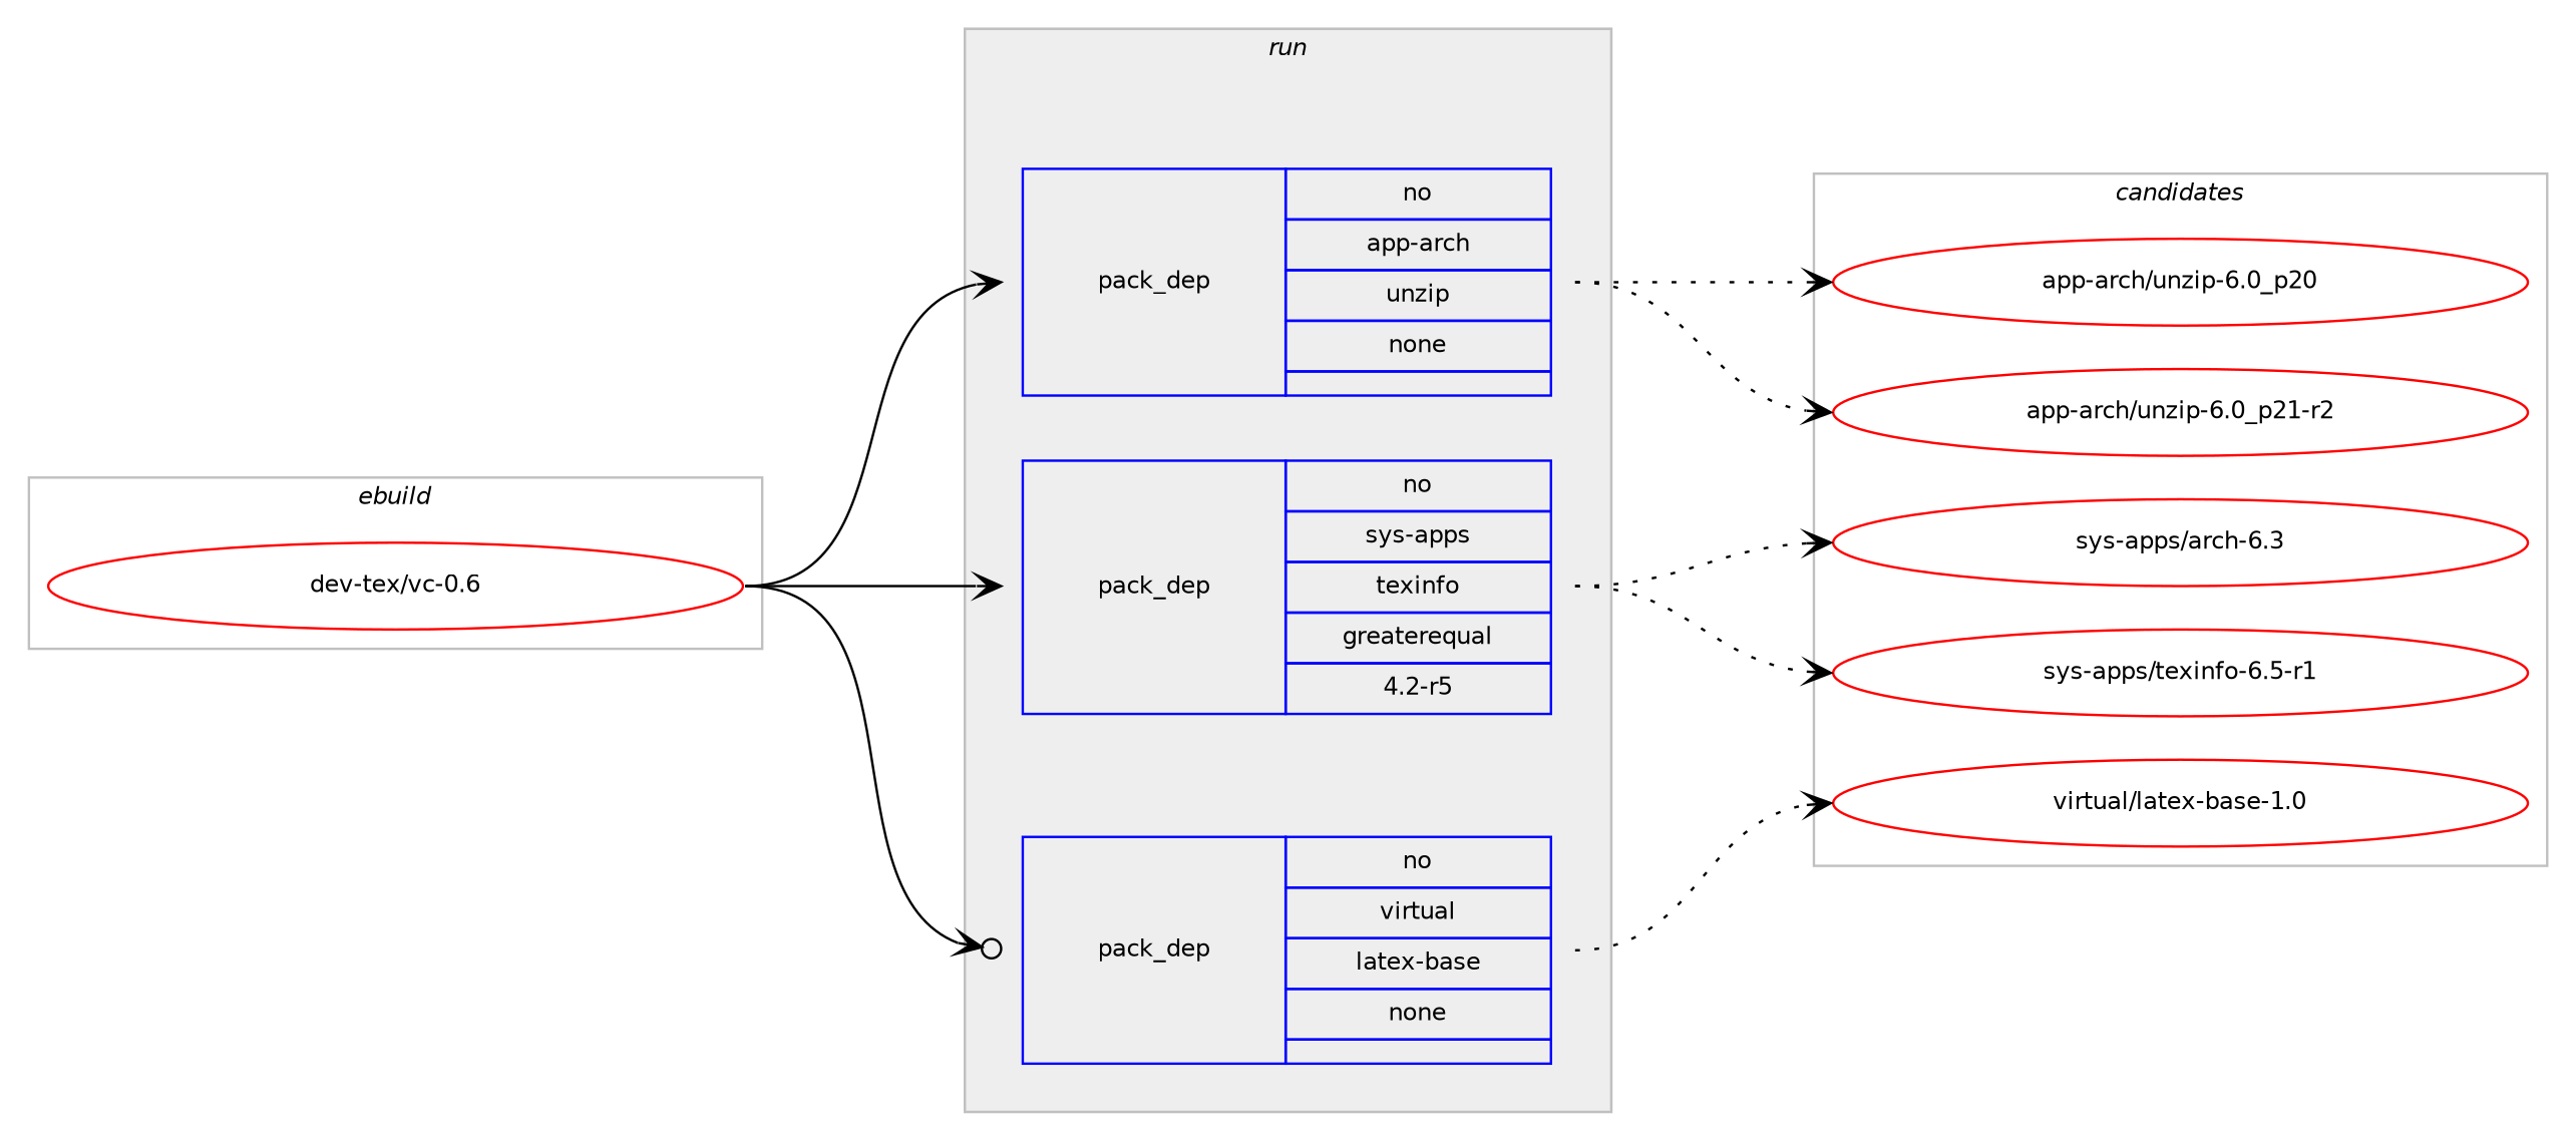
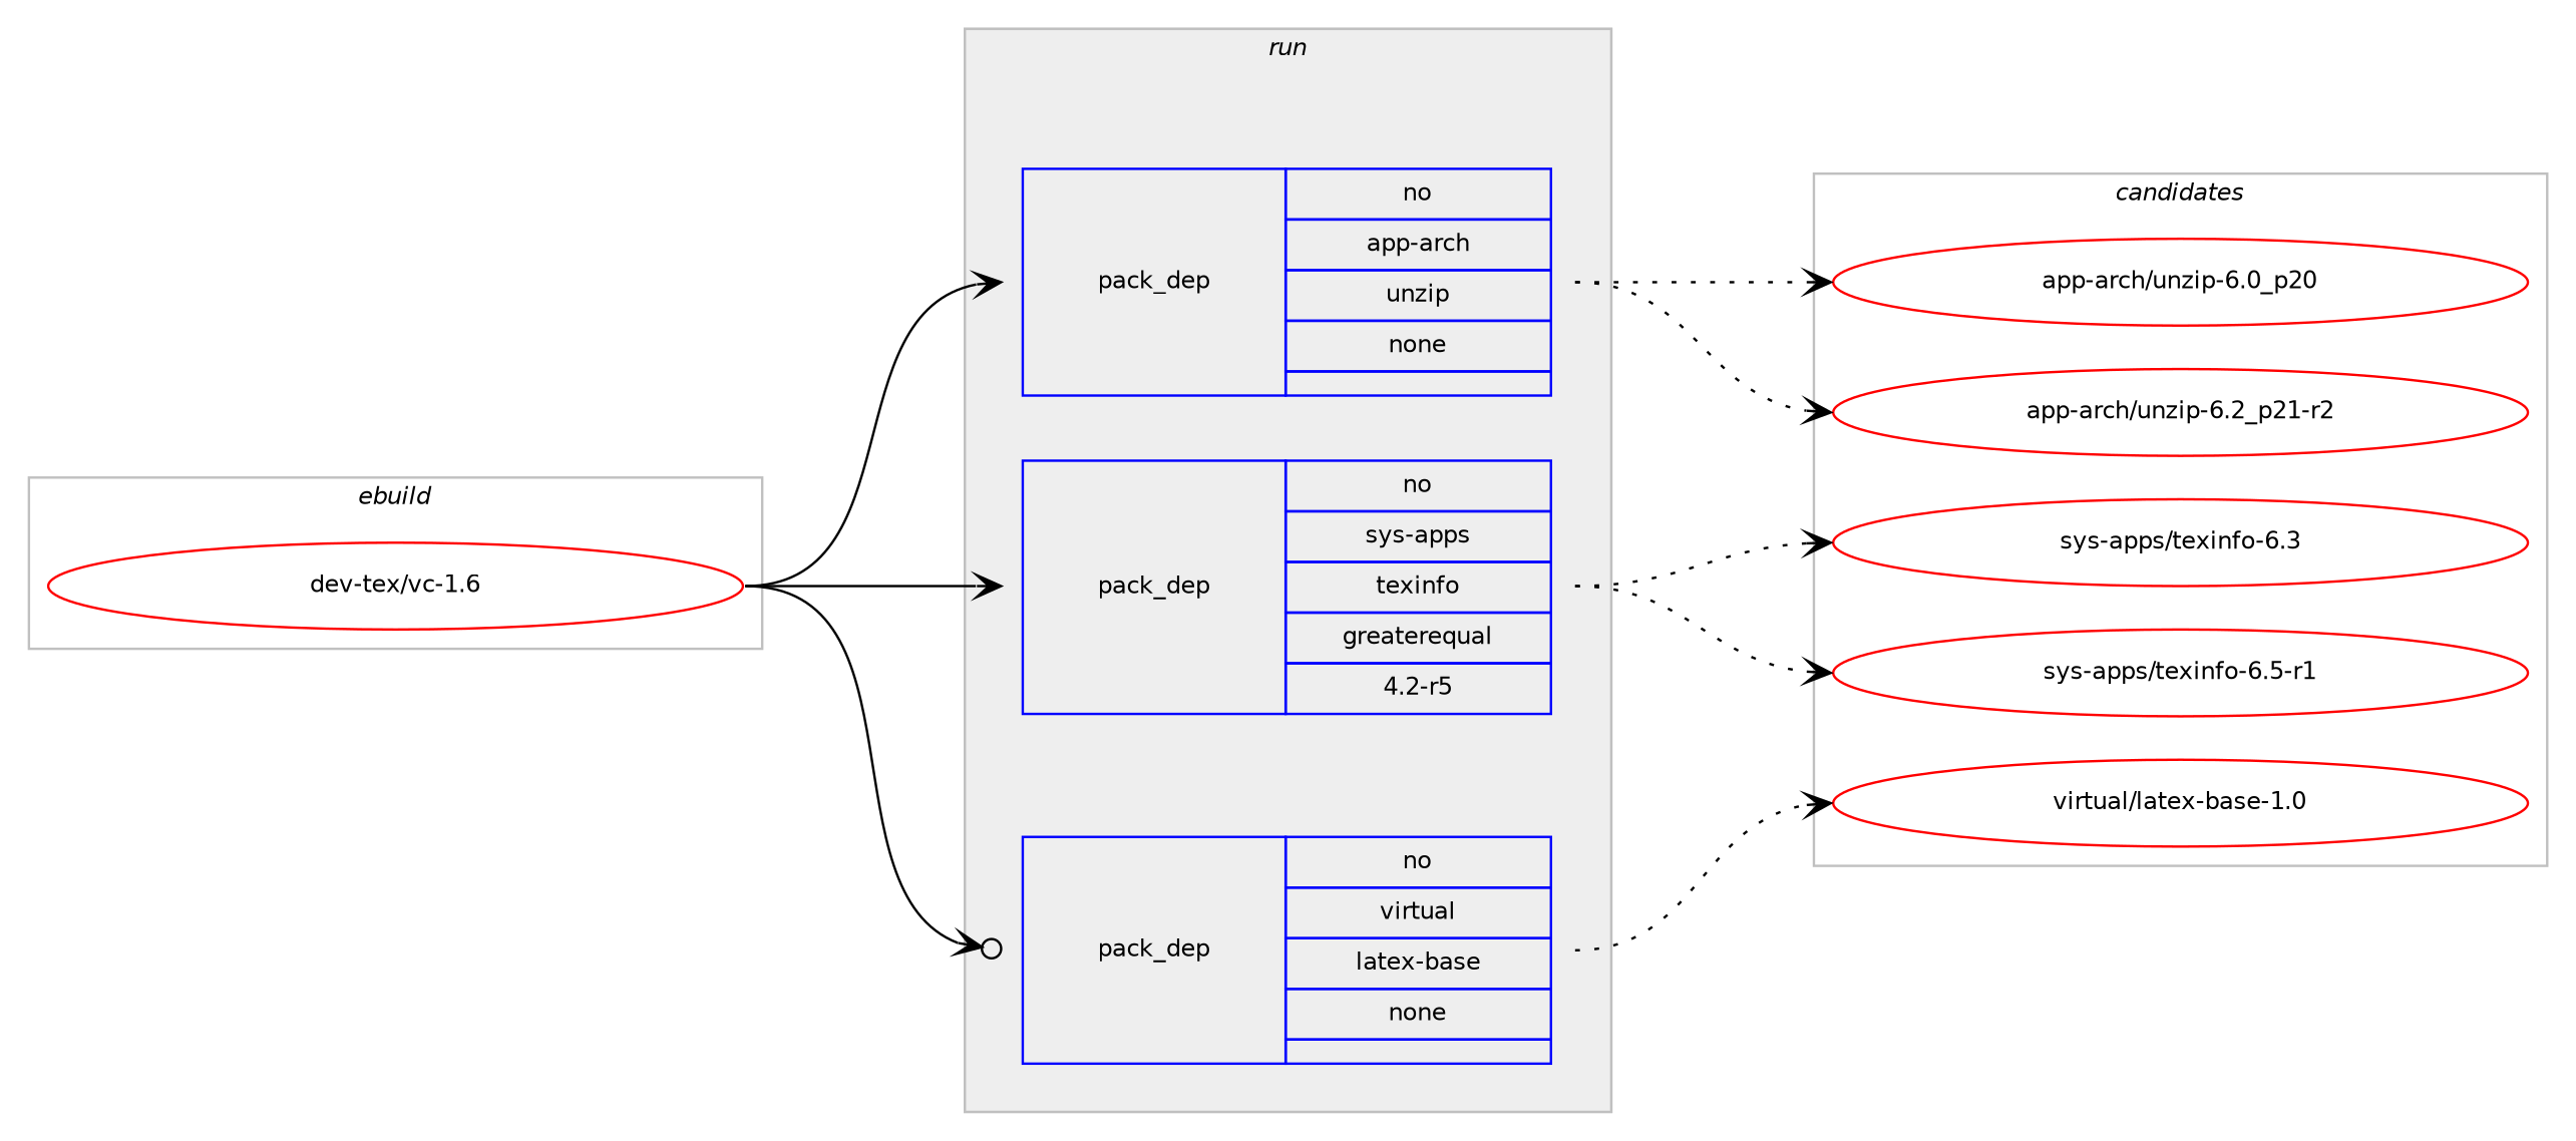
  digraph {
    compound=true
    concentrate=true
    fontname=Helvetica
    fontsize=10
    newrank=true
    rankdir=LR
    ranksep=1.5
    node [color=red fontname=Helvetica fontsize=10]
    edge [arrowhead=vee headport=w style=dotted tailport=e weight=100]
-   n1 [label="dev-tex/vc-0.6" width=4]
+   n1 [label="dev-tex/vc-1.6" width=4]
    n2 [color=blue label=<<TABLE BORDER="0" CELLBORDER="1" CELLSPACING="0" CELLPADDING="4" WIDTH="220"><TR><TD ROWSPAN="6" CELLPADDING="30">pack_dep</TD></TR><TR><TD WIDTH="110">no</TD></TR><TR><TD>app-arch</TD></TR><TR><TD>unzip</TD></TR><TR><TD>none</TD></TR><TR><TD></TD></TR></TABLE>> shape=none]
    n3 [color=blue label=<<TABLE BORDER="0" CELLBORDER="1" CELLSPACING="0" CELLPADDING="4" WIDTH="220"><TR><TD ROWSPAN="6" CELLPADDING="30">pack_dep</TD></TR><TR><TD WIDTH="110">no</TD></TR><TR><TD>sys-apps</TD></TR><TR><TD>texinfo</TD></TR><TR><TD>greaterequal</TD></TR><TR><TD>4.2-r5</TD></TR></TABLE>> shape=none]
    n4 [color=blue label=<<TABLE BORDER="0" CELLBORDER="1" CELLSPACING="0" CELLPADDING="4" WIDTH="220"><TR><TD ROWSPAN="6" CELLPADDING="30">pack_dep</TD></TR><TR><TD WIDTH="110">no</TD></TR><TR><TD>virtual</TD></TR><TR><TD>latex-base</TD></TR><TR><TD>none</TD></TR><TR><TD></TD></TR></TABLE>> shape=none]
    n5 [label="app-arch/unzip-6.0_p20" width=4]
-   n6 [label="app-arch/unzip-6.0_p21-r2" width=4]
-   n7 [label="sys-apps/arch-6.3" width=4]
+   n6 [label="app-arch/unzip-6.2_p21-r2" width=4]
+   n7 [label="sys-apps/texinfo-6.3" width=4]
    n8 [label="sys-apps/texinfo-6.5-r1" width=4]
    n9 [label="virtual/latex-base-1.0" width=4]
    subgraph cluster_1 {
      color=gray
      label=<<i>ebuild</i>>
      rank=same
      n1
    }
    subgraph cluster_2 {
      color=gray
      label=<<i>dependencies</i>>
      subgraph cluster_3 {
        color=gray
        fillcolor="#eeeeee"
        label=<<i>compile</i>>
        style=filled
        subgraph sub_4 {
          color=gray
          fillcolor="#eeeeee"
          label=<<i>compile</i>>
          style=filled
          n2
        }
        subgraph sub_5 {
          color=gray
          fillcolor="#eeeeee"
          label=<<i>compile</i>>
          style=filled
          n3
        }
      }
      subgraph cluster_6 {
        color=gray
        fillcolor="#eeeeee"
        label=<<i>compile and run</i>>
        style=filled
        subgraph sub_7 {
          color=gray
          fillcolor="#eeeeee"
          label=<<i>compile and run</i>>
          style=filled
          n4
        }
      }
      subgraph cluster_8 {
        color=gray
        fillcolor="#eeeeee"
        label=<<i>run</i>>
        style=filled
      }
    }
    subgraph cluster_9 {
      color=gray
      label=<<i>candidates</i>>
      rank=same
      subgraph sub_10 {
        color=black
        label=<<i>candidates</i>>
        nodesep=1
        rank=same
        n5
        n6
      }
      subgraph sub_11 {
        color=black
        label=<<i>candidates</i>>
        nodesep=1
        rank=same
        n7
        n8
      }
      subgraph sub_12 {
        color=black
        label=<<i>candidates</i>>
        nodesep=1
        rank=same
        n9
      }
    }
    n1 -> n2 [style=solid weight=20]
    n1 -> n3 [style=solid weight=20]
    n1 -> n4 [arrowhead=odotvee style=solid weight=20]
    n2 -> n5
    n2 -> n6
    n3 -> n7
    n3 -> n8
    n4 -> n9
  }
